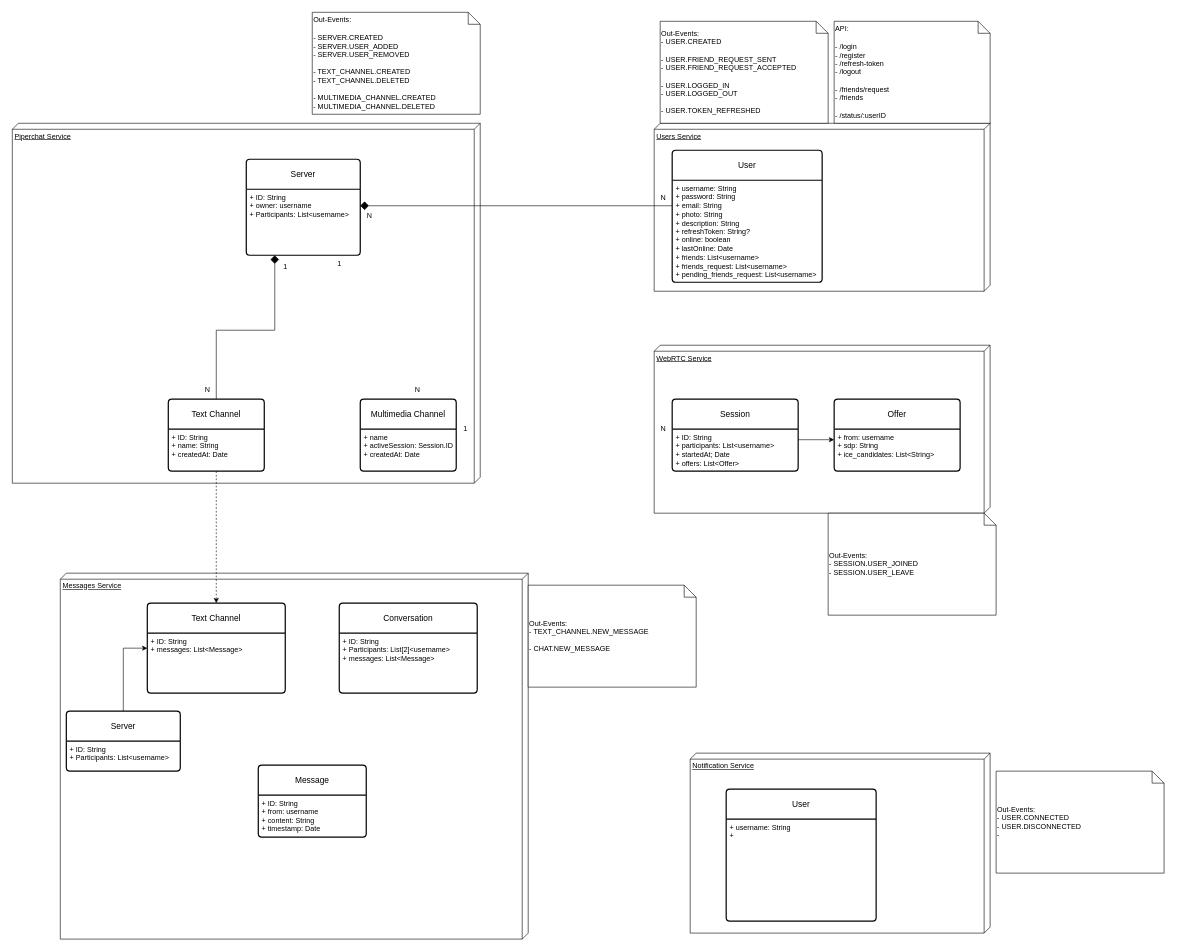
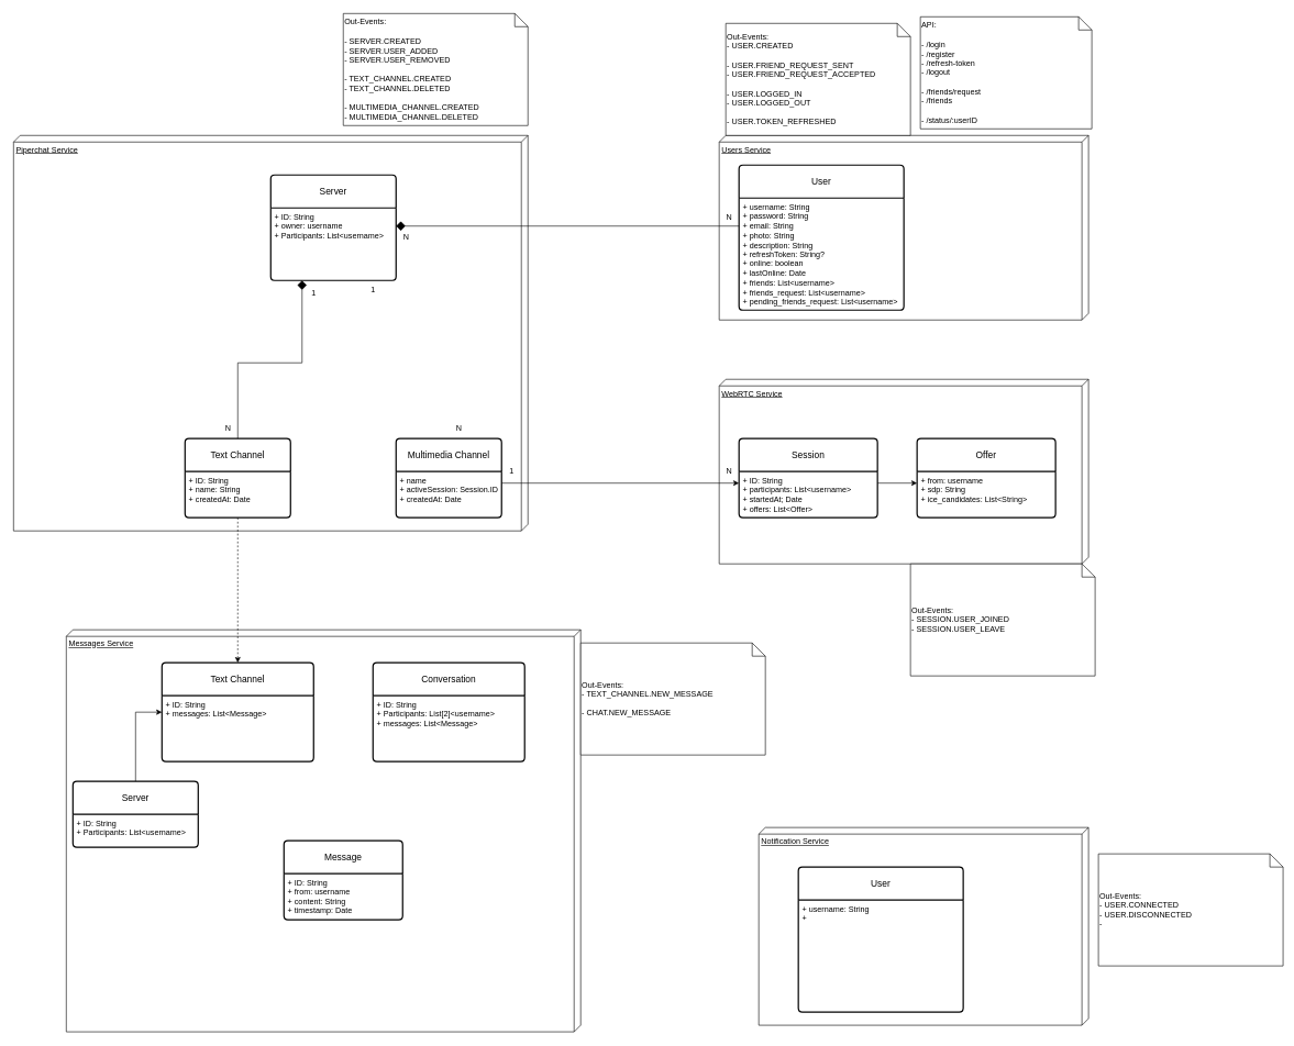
  <mxCell id="0" />
  <mxCell id="1" parent="0" />
  <mxCell id="2" value="Messages Service" style="verticalAlign=top;align=left;spacingTop=8;spacingLeft=2;spacingRight=12;shape=cube;size=10;direction=south;fontStyle=4;html=1;whiteSpace=wrap;" parent="1" vertex="1"><mxGeometry x="100" y="955" width="780" height="610" as="geometry" /></mxCell>
  <mxCell id="3" value="Piperchat Service" style="verticalAlign=top;align=left;spacingTop=8;spacingLeft=2;spacingRight=12;shape=cube;size=10;direction=south;fontStyle=4;html=1;whiteSpace=wrap;" parent="1" vertex="1"><mxGeometry x="20" y="205" width="780" height="600" as="geometry" /></mxCell>
  <mxCell id="4" value="Users Service" style="verticalAlign=top;align=left;spacingTop=8;spacingLeft=2;spacingRight=12;shape=cube;size=10;direction=south;fontStyle=4;html=1;whiteSpace=wrap;" parent="1" vertex="1"><mxGeometry x="1090" y="205" width="560" height="280" as="geometry" /></mxCell>
  <mxCell id="5" value="Server" style="swimlane;childLayout=stackLayout;horizontal=1;startSize=50;horizontalStack=0;rounded=1;fontSize=14;fontStyle=0;strokeWidth=2;resizeParent=0;resizeLast=1;shadow=0;dashed=0;align=center;arcSize=4;whiteSpace=wrap;html=1;" parent="1" vertex="1"><mxGeometry x="410" y="265" width="190" height="160" as="geometry" /></mxCell>
  <mxCell id="6" value="+ ID: String&lt;br&gt;+ owner: username&lt;br&gt;+ Participants: List&amp;lt;username&amp;gt;" style="align=left;strokeColor=none;fillColor=none;spacingLeft=4;fontSize=12;verticalAlign=top;resizable=0;rotatable=0;part=1;html=1;" parent="5" vertex="1"><mxGeometry y="50" width="190" height="110" as="geometry" /></mxCell>
  <mxCell id="7" value="User" style="swimlane;childLayout=stackLayout;horizontal=1;startSize=50;horizontalStack=0;rounded=1;fontSize=14;fontStyle=0;strokeWidth=2;resizeParent=0;resizeLast=1;shadow=0;dashed=0;align=center;arcSize=4;whiteSpace=wrap;html=1;" parent="1" vertex="1"><mxGeometry x="1120" y="250" width="250" height="220" as="geometry" /></mxCell>
  <mxCell id="8" value="+ username: String&lt;br&gt;+ password: String&lt;br&gt;+ email: String&lt;br&gt;+ photo: String&lt;br&gt;+ description: String&lt;br&gt;+ refreshToken: String?&lt;br&gt;+ online: boolean&lt;br&gt;+ lastOnline: Date&lt;br&gt;+ friends: List&amp;lt;username&amp;gt;&lt;br&gt;+ friends_request: List&amp;lt;username&amp;gt;&lt;br&gt;+ pending_friends_request: List&amp;lt;username&amp;gt;" style="align=left;strokeColor=none;fillColor=none;spacingLeft=4;fontSize=12;verticalAlign=top;resizable=0;rotatable=0;part=1;html=1;" parent="7" vertex="1"><mxGeometry y="50" width="250" height="170" as="geometry" /></mxCell>
  <mxCell id="9" style="edgeStyle=orthogonalEdgeStyle;rounded=0;orthogonalLoop=1;jettySize=auto;html=1;exitX=0.5;exitY=0;exitDx=0;exitDy=0;entryX=0.25;entryY=1;entryDx=0;entryDy=0;endArrow=diamond;endFill=1;endSize=12;" parent="1" source="10" target="6" edge="1"><mxGeometry relative="1" as="geometry" /></mxCell>
  <mxCell id="10" value="Text Channel" style="swimlane;childLayout=stackLayout;horizontal=1;startSize=50;horizontalStack=0;rounded=1;fontSize=14;fontStyle=0;strokeWidth=2;resizeParent=0;resizeLast=1;shadow=0;dashed=0;align=center;arcSize=4;whiteSpace=wrap;html=1;" parent="1" vertex="1"><mxGeometry x="280" y="665" width="160" height="120" as="geometry" /></mxCell>
  <mxCell id="11" value="+ ID: String&lt;br&gt;+ name: String&lt;br&gt;+ createdAt: Date" style="align=left;strokeColor=none;fillColor=none;spacingLeft=4;fontSize=12;verticalAlign=top;resizable=0;rotatable=0;part=1;html=1;" parent="10" vertex="1"><mxGeometry y="50" width="160" height="70" as="geometry" /></mxCell>
  <mxCell id="12" value="Multimedia Channel" style="swimlane;childLayout=stackLayout;horizontal=1;startSize=50;horizontalStack=0;rounded=1;fontSize=14;fontStyle=0;strokeWidth=2;resizeParent=0;resizeLast=1;shadow=0;dashed=0;align=center;arcSize=4;whiteSpace=wrap;html=1;" parent="1" vertex="1"><mxGeometry x="600" y="665" width="160" height="120" as="geometry" /></mxCell>
  <mxCell id="13" value="+ name&lt;br&gt;+ activeSession: Session.ID&lt;br&gt;+ createdAt: Date" style="align=left;strokeColor=none;fillColor=none;spacingLeft=4;fontSize=12;verticalAlign=top;resizable=0;rotatable=0;part=1;html=1;" parent="12" vertex="1"><mxGeometry y="50" width="160" height="70" as="geometry" /></mxCell>
  <mxCell id="14" value="1" style="text;html=1;align=center;verticalAlign=middle;resizable=0;points=[];autosize=1;strokeColor=none;fillColor=none;" parent="1" vertex="1"><mxGeometry x="550" y="425" width="30" height="30" as="geometry" /></mxCell>
  <mxCell id="15" value="N" style="text;html=1;align=center;verticalAlign=middle;resizable=0;points=[];autosize=1;strokeColor=none;fillColor=none;" parent="1" vertex="1"><mxGeometry x="680" y="635" width="30" height="30" as="geometry" /></mxCell>
  <mxCell id="16" value="N" style="text;html=1;align=center;verticalAlign=middle;resizable=0;points=[];autosize=1;strokeColor=none;fillColor=none;" parent="1" vertex="1"><mxGeometry x="330" y="635" width="30" height="30" as="geometry" /></mxCell>
  <mxCell id="17" value="WebRTC Service" style="verticalAlign=top;align=left;spacingTop=8;spacingLeft=2;spacingRight=12;shape=cube;size=10;direction=south;fontStyle=4;html=1;whiteSpace=wrap;" parent="1" vertex="1"><mxGeometry x="1090" y="575" width="560" height="280" as="geometry" /></mxCell>
  <mxCell id="18" value="1" style="text;html=1;align=center;verticalAlign=middle;resizable=0;points=[];autosize=1;strokeColor=none;fillColor=none;" parent="1" vertex="1"><mxGeometry x="460" y="430" width="30" height="30" as="geometry" /></mxCell>
  <mxCell id="19" style="edgeStyle=orthogonalEdgeStyle;rounded=0;orthogonalLoop=1;jettySize=auto;html=1;exitX=0;exitY=0.25;exitDx=0;exitDy=0;entryX=1;entryY=0.25;entryDx=0;entryDy=0;endArrow=diamond;endFill=1;endSize=12;" parent="1" source="8" target="6" edge="1"><mxGeometry relative="1" as="geometry" /></mxCell>
  <mxCell id="20" value="N" style="text;html=1;align=center;verticalAlign=middle;resizable=0;points=[];autosize=1;strokeColor=none;fillColor=none;" parent="1" vertex="1"><mxGeometry x="600" y="345" width="30" height="30" as="geometry" /></mxCell>
  <mxCell id="21" value="N" style="text;html=1;align=center;verticalAlign=middle;resizable=0;points=[];autosize=1;strokeColor=none;fillColor=none;" parent="1" vertex="1"><mxGeometry x="1090" y="315" width="30" height="30" as="geometry" /></mxCell>
  <mxCell id="22" value="Session" style="swimlane;childLayout=stackLayout;horizontal=1;startSize=50;horizontalStack=0;rounded=1;fontSize=14;fontStyle=0;strokeWidth=2;resizeParent=0;resizeLast=1;shadow=0;dashed=0;align=center;arcSize=4;whiteSpace=wrap;html=1;" parent="1" vertex="1"><mxGeometry x="1120" y="665" width="210" height="120" as="geometry" /></mxCell>
  <mxCell id="23" value="+ ID: String&lt;br&gt;+ participants: List&amp;lt;username&amp;gt;&lt;br&gt;+ startedAt; Date&lt;br&gt;+ offers: List&amp;lt;Offer&amp;gt;" style="align=left;strokeColor=none;fillColor=none;spacingLeft=4;fontSize=12;verticalAlign=top;resizable=0;rotatable=0;part=1;html=1;" parent="22" vertex="1"><mxGeometry y="50" width="210" height="70" as="geometry" /></mxCell>
+ <mxCell id="24" style="edgeStyle=orthogonalEdgeStyle;rounded=0;orthogonalLoop=1;jettySize=auto;html=1;exitX=1;exitY=0.25;exitDx=0;exitDy=0;entryX=0;entryY=0.25;entryDx=0;entryDy=0;" parent="1" source="13" target="23" edge="1"><mxGeometry relative="1" as="geometry" /></mxCell>
  <mxCell id="25" value="Message" style="swimlane;childLayout=stackLayout;horizontal=1;startSize=50;horizontalStack=0;rounded=1;fontSize=14;fontStyle=0;strokeWidth=2;resizeParent=0;resizeLast=1;shadow=0;dashed=0;align=center;arcSize=4;whiteSpace=wrap;html=1;" parent="1" vertex="1"><mxGeometry x="430" y="1275" width="180" height="120" as="geometry" /></mxCell>
  <mxCell id="26" value="+ ID: String&lt;br&gt;+ from: username&lt;br&gt;+ content: String&lt;br&gt;+ timestamp: Date&lt;br&gt;" style="align=left;strokeColor=none;fillColor=none;spacingLeft=4;fontSize=12;verticalAlign=top;resizable=0;rotatable=0;part=1;html=1;" parent="25" vertex="1"><mxGeometry y="50" width="180" height="70" as="geometry" /></mxCell>
  <mxCell id="27" value="Offer" style="swimlane;childLayout=stackLayout;horizontal=1;startSize=50;horizontalStack=0;rounded=1;fontSize=14;fontStyle=0;strokeWidth=2;resizeParent=0;resizeLast=1;shadow=0;dashed=0;align=center;arcSize=4;whiteSpace=wrap;html=1;" parent="1" vertex="1"><mxGeometry x="1390" y="665" width="210" height="120" as="geometry" /></mxCell>
  <mxCell id="28" value="+ from: username&lt;br&gt;+ sdp: String&lt;br&gt;+ ice_candidates: List&amp;lt;String&amp;gt;" style="align=left;strokeColor=none;fillColor=none;spacingLeft=4;fontSize=12;verticalAlign=top;resizable=0;rotatable=0;part=1;html=1;" parent="27" vertex="1"><mxGeometry y="50" width="210" height="70" as="geometry" /></mxCell>
  <mxCell id="29" style="edgeStyle=orthogonalEdgeStyle;rounded=0;orthogonalLoop=1;jettySize=auto;html=1;exitX=1;exitY=0.25;exitDx=0;exitDy=0;entryX=0;entryY=0.25;entryDx=0;entryDy=0;" parent="1" source="23" target="28" edge="1"><mxGeometry relative="1" as="geometry" /></mxCell>
  <mxCell id="30" value="1" style="text;html=1;align=center;verticalAlign=middle;resizable=0;points=[];autosize=1;strokeColor=none;fillColor=none;" parent="1" vertex="1"><mxGeometry x="760" y="700" width="30" height="30" as="geometry" /></mxCell>
  <mxCell id="31" value="N" style="text;html=1;align=center;verticalAlign=middle;resizable=0;points=[];autosize=1;strokeColor=none;fillColor=none;" parent="1" vertex="1"><mxGeometry x="1090" y="700" width="30" height="30" as="geometry" /></mxCell>
  <mxCell id="32" value="Out-Events:&lt;br&gt;&lt;br&gt;- SERVER.CREATED&lt;br&gt;- SERVER.USER_ADDED&lt;br&gt;- SERVER.USER_REMOVED&lt;br&gt;&lt;br&gt;- TEXT_CHANNEL.CREATED&lt;br&gt;- TEXT_CHANNEL.DELETED&lt;br&gt;&lt;br&gt;- MULTIMEDIA_CHANNEL.CREATED&lt;br&gt;- MULTIMEDIA_CHANNEL.DELETED" style="shape=note;size=20;whiteSpace=wrap;html=1;align=left;" vertex="1" parent="1"><mxGeometry x="520" y="20" width="280" height="170" as="geometry" /></mxCell>
  <mxCell id="33" value="Out-Events:&lt;br&gt;- USER.CREATED&lt;br&gt;&lt;br&gt;- USER.FRIEND_REQUEST_SENT&lt;br&gt;- USER.FRIEND_REQUEST_ACCEPTED&lt;br&gt;&lt;br&gt;- USER.LOGGED_IN&lt;br&gt;- USER.LOGGED_OUT&lt;br&gt;&lt;br style=&quot;border-color: var(--border-color);&quot;&gt;- USER.TOKEN_REFRESHED" style="shape=note;size=20;whiteSpace=wrap;html=1;align=left;" vertex="1" parent="1"><mxGeometry x="1100" y="35" width="280" height="170" as="geometry" /></mxCell>
  <mxCell id="34" value="Out-Events:&lt;br&gt;- TEXT_CHANNEL.NEW_MESSAGE&lt;br&gt;&lt;br&gt;- CHAT.NEW_MESSAGE" style="shape=note;size=20;whiteSpace=wrap;html=1;align=left;" vertex="1" parent="1"><mxGeometry x="880" y="975" width="280" height="170" as="geometry" /></mxCell>
  <mxCell id="35" value="Out-Events:&lt;br&gt;- SESSION.USER_JOINED&lt;br&gt;- SESSION.USER_LEAVE&lt;br&gt;" style="shape=note;size=20;whiteSpace=wrap;html=1;align=left;" vertex="1" parent="1"><mxGeometry x="1380" y="855" width="280" height="170" as="geometry" /></mxCell>
  <mxCell id="36" value="Conversation" style="swimlane;childLayout=stackLayout;horizontal=1;startSize=50;horizontalStack=0;rounded=1;fontSize=14;fontStyle=0;strokeWidth=2;resizeParent=0;resizeLast=1;shadow=0;dashed=0;align=center;arcSize=4;whiteSpace=wrap;html=1;" vertex="1" parent="1"><mxGeometry x="565" y="1005" width="230" height="150" as="geometry" /></mxCell>
  <mxCell id="37" value="+ ID: String&lt;br&gt;+ Participants: List[2]&amp;lt;username&amp;gt;&lt;br&gt;+ messages: List&amp;lt;Message&amp;gt;" style="align=left;strokeColor=none;fillColor=none;spacingLeft=4;fontSize=12;verticalAlign=top;resizable=0;rotatable=0;part=1;html=1;" vertex="1" parent="36"><mxGeometry y="50" width="230" height="100" as="geometry" /></mxCell>
  <mxCell id="38" value="Text Channel" style="swimlane;childLayout=stackLayout;horizontal=1;startSize=50;horizontalStack=0;rounded=1;fontSize=14;fontStyle=0;strokeWidth=2;resizeParent=0;resizeLast=1;shadow=0;dashed=0;align=center;arcSize=4;whiteSpace=wrap;html=1;" vertex="1" parent="1"><mxGeometry x="245" y="1005" width="230" height="150" as="geometry" /></mxCell>
  <mxCell id="39" value="+ ID: String&lt;br&gt;+ messages: List&amp;lt;Message&amp;gt;" style="align=left;strokeColor=none;fillColor=none;spacingLeft=4;fontSize=12;verticalAlign=top;resizable=0;rotatable=0;part=1;html=1;" vertex="1" parent="38"><mxGeometry y="50" width="230" height="100" as="geometry" /></mxCell>
  <mxCell id="40" style="edgeStyle=orthogonalEdgeStyle;rounded=0;orthogonalLoop=1;jettySize=auto;html=1;exitX=0.5;exitY=1;exitDx=0;exitDy=0;dashed=1;" edge="1" parent="1" source="11" target="38"><mxGeometry relative="1" as="geometry" /></mxCell>
  <mxCell id="41" style="edgeStyle=orthogonalEdgeStyle;rounded=0;orthogonalLoop=1;jettySize=auto;html=1;exitX=0.5;exitY=0;exitDx=0;exitDy=0;entryX=0;entryY=0.25;entryDx=0;entryDy=0;" edge="1" parent="1" source="42" target="39"><mxGeometry relative="1" as="geometry" /></mxCell>
  <mxCell id="42" value="Server" style="swimlane;childLayout=stackLayout;horizontal=1;startSize=50;horizontalStack=0;rounded=1;fontSize=14;fontStyle=0;strokeWidth=2;resizeParent=0;resizeLast=1;shadow=0;dashed=0;align=center;arcSize=4;whiteSpace=wrap;html=1;" vertex="1" parent="1"><mxGeometry x="110" y="1185" width="190" height="100" as="geometry" /></mxCell>
  <mxCell id="43" value="+ ID: String&lt;br&gt;+ Participants: List&amp;lt;username&amp;gt;" style="align=left;strokeColor=none;fillColor=none;spacingLeft=4;fontSize=12;verticalAlign=top;resizable=0;rotatable=0;part=1;html=1;" vertex="1" parent="42"><mxGeometry y="50" width="190" height="50" as="geometry" /></mxCell>
  <mxCell id="44" value="Notification Service" style="verticalAlign=top;align=left;spacingTop=8;spacingLeft=2;spacingRight=12;shape=cube;size=10;direction=south;fontStyle=4;html=1;whiteSpace=wrap;" vertex="1" parent="1"><mxGeometry x="1150" y="1255" width="500" height="300" as="geometry" /></mxCell>
- <mxCell id="45" value="Out-Events:&lt;br&gt;- USER.CONNECTED&lt;br&gt;- USER.DISCONNECTED&lt;br&gt;-&amp;nbsp;" style="shape=note;size=20;whiteSpace=wrap;html=1;align=left;" vertex="1" parent="1"><mxGeometry x="1660" y="1285" width="280" height="170" as="geometry" /></mxCell>
+ <mxCell id="45" value="Out-Events:&lt;br&gt;- USER.CONNECTED&lt;br&gt;- USER.DISCONNECTED&lt;br&gt;-&amp;nbsp;" style="shape=note;size=20;whiteSpace=wrap;html=1;align=left;" vertex="1" parent="1"><mxGeometry x="1665" y="1295" width="280" height="170" as="geometry" /></mxCell>
  <mxCell id="46" value="User" style="swimlane;childLayout=stackLayout;horizontal=1;startSize=50;horizontalStack=0;rounded=1;fontSize=14;fontStyle=0;strokeWidth=2;resizeParent=0;resizeLast=1;shadow=0;dashed=0;align=center;arcSize=4;whiteSpace=wrap;html=1;" vertex="1" parent="1"><mxGeometry x="1210" y="1315" width="250" height="220" as="geometry" /></mxCell>
  <mxCell id="47" value="+ username: String&lt;br&gt;+&amp;nbsp;" style="align=left;strokeColor=none;fillColor=none;spacingLeft=4;fontSize=12;verticalAlign=top;resizable=0;rotatable=0;part=1;html=1;" vertex="1" parent="46"><mxGeometry y="50" width="250" height="170" as="geometry" /></mxCell>
- <mxCell id="48" value="API:&lt;br&gt;&lt;br&gt;- /login&lt;br&gt;- /register&lt;br&gt;- /refresh-token&lt;br&gt;- /logout&lt;br&gt;&lt;br&gt;- /friends/request&lt;br&gt;- /friends&lt;br&gt;&lt;br&gt;- /status/:userID" style="shape=note;size=20;whiteSpace=wrap;html=1;align=left;" vertex="1" parent="1"><mxGeometry x="1390" y="35" width="260" height="170" as="geometry" /></mxCell>
+ <mxCell id="48" value="API:&lt;br&gt;&lt;br&gt;- /login&lt;br&gt;- /register&lt;br&gt;- /refresh-token&lt;br&gt;- /logout&lt;br&gt;&lt;br&gt;- /friends/request&lt;br&gt;- /friends&lt;br&gt;&lt;br&gt;- /status/:userID" style="shape=note;size=20;whiteSpace=wrap;html=1;align=left;" vertex="1" parent="1"><mxGeometry x="1395" y="25" width="260" height="170" as="geometry" /></mxCell>
